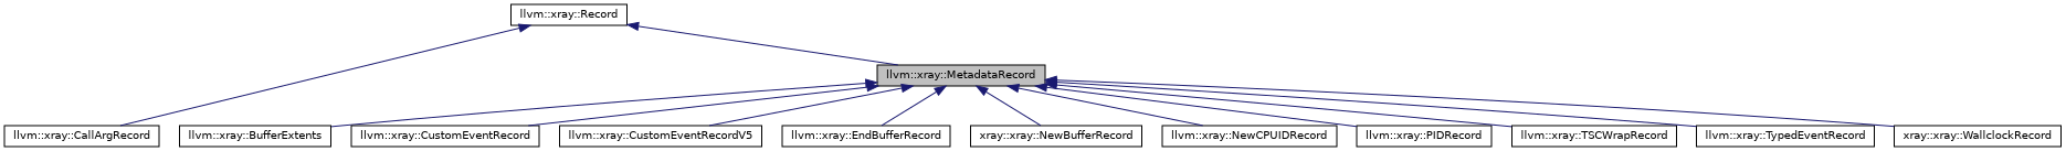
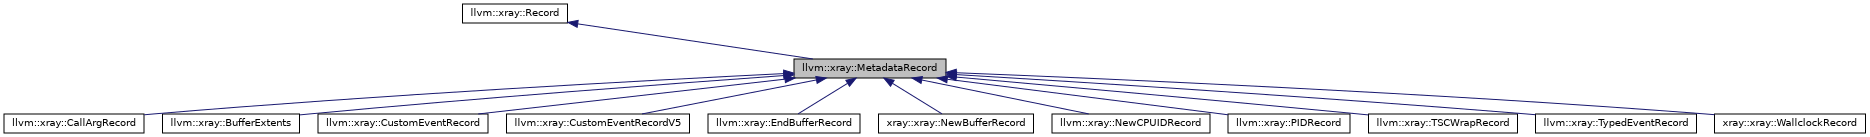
  digraph {
    rankdir=TB
    node [color=black fontname=Helvetica fontsize=10 shape=box]
    edge [color=midnightblue dir=back fontname=Helvetica fontsize=10 labelfontname=Helvetica labelfontsize=10 style=solid]
    n1 [fillcolor=grey75 fontcolor=black height=0.2 label="llvm::xray::MetadataRecord" style=filled width=0.4]
    n2 [height=0.2 label="llvm::xray::BufferExtents" width=0.4]
    n3 [height=0.2 label="llvm::xray::CallArgRecord" width=0.4]
    n4 [height=0.2 label="llvm::xray::CustomEventRecord" width=0.4]
    n5 [height=0.2 label="llvm::xray::CustomEventRecordV5" width=0.4]
    n6 [height=0.2 label="llvm::xray::EndBufferRecord" width=0.4]
    n7 [height=0.2 label="xray::xray::NewBufferRecord" width=0.4]
    n8 [height=0.2 label="llvm::xray::NewCPUIDRecord" width=0.4]
    n9 [height=0.2 label="llvm::xray::PIDRecord" width=0.4]
    n10 [height=0.2 label="llvm::xray::TSCWrapRecord" width=0.4]
    n11 [height=0.2 label="llvm::xray::TypedEventRecord" width=0.4]
    n12 [height=0.2 label="xray::xray::WallclockRecord" width=0.4]
    n13 [height=0.2 label="llvm::xray::Record" width=0.4]
    n1 -> n2
-   n13 -> n3
+   n1 -> n3
    n1 -> n4
    n1 -> n5
    n1 -> n6
    n1 -> n7
    n1 -> n8
    n1 -> n9
    n1 -> n10
    n1 -> n11
    n1 -> n12
    n13 -> n1
  }
